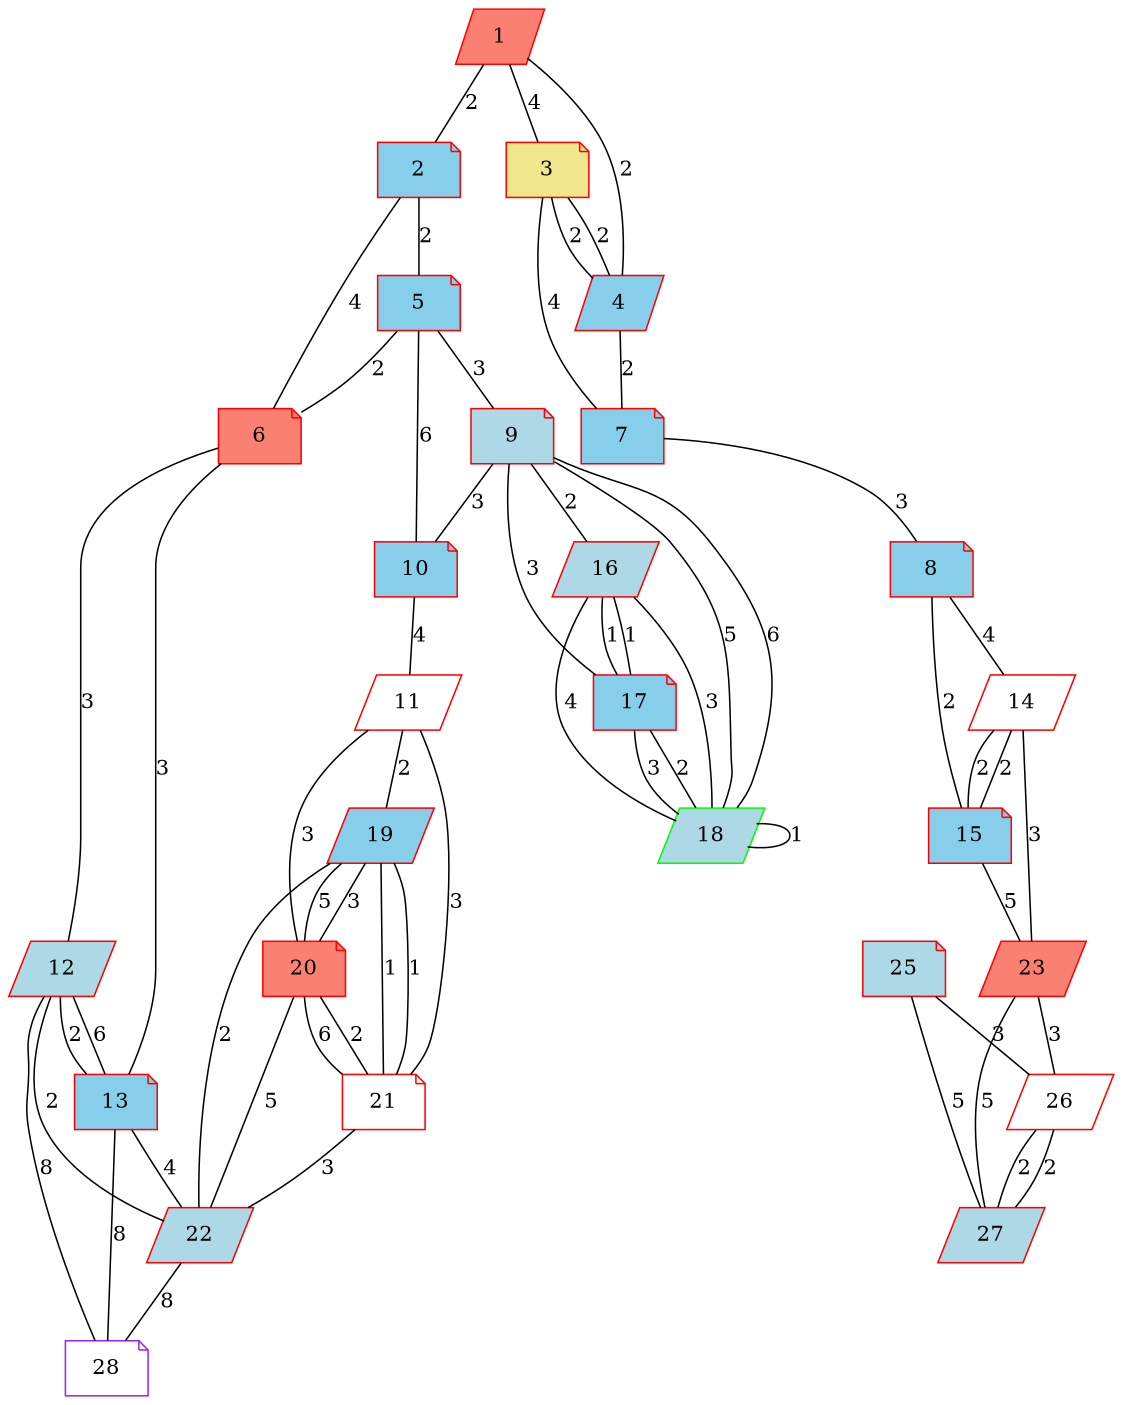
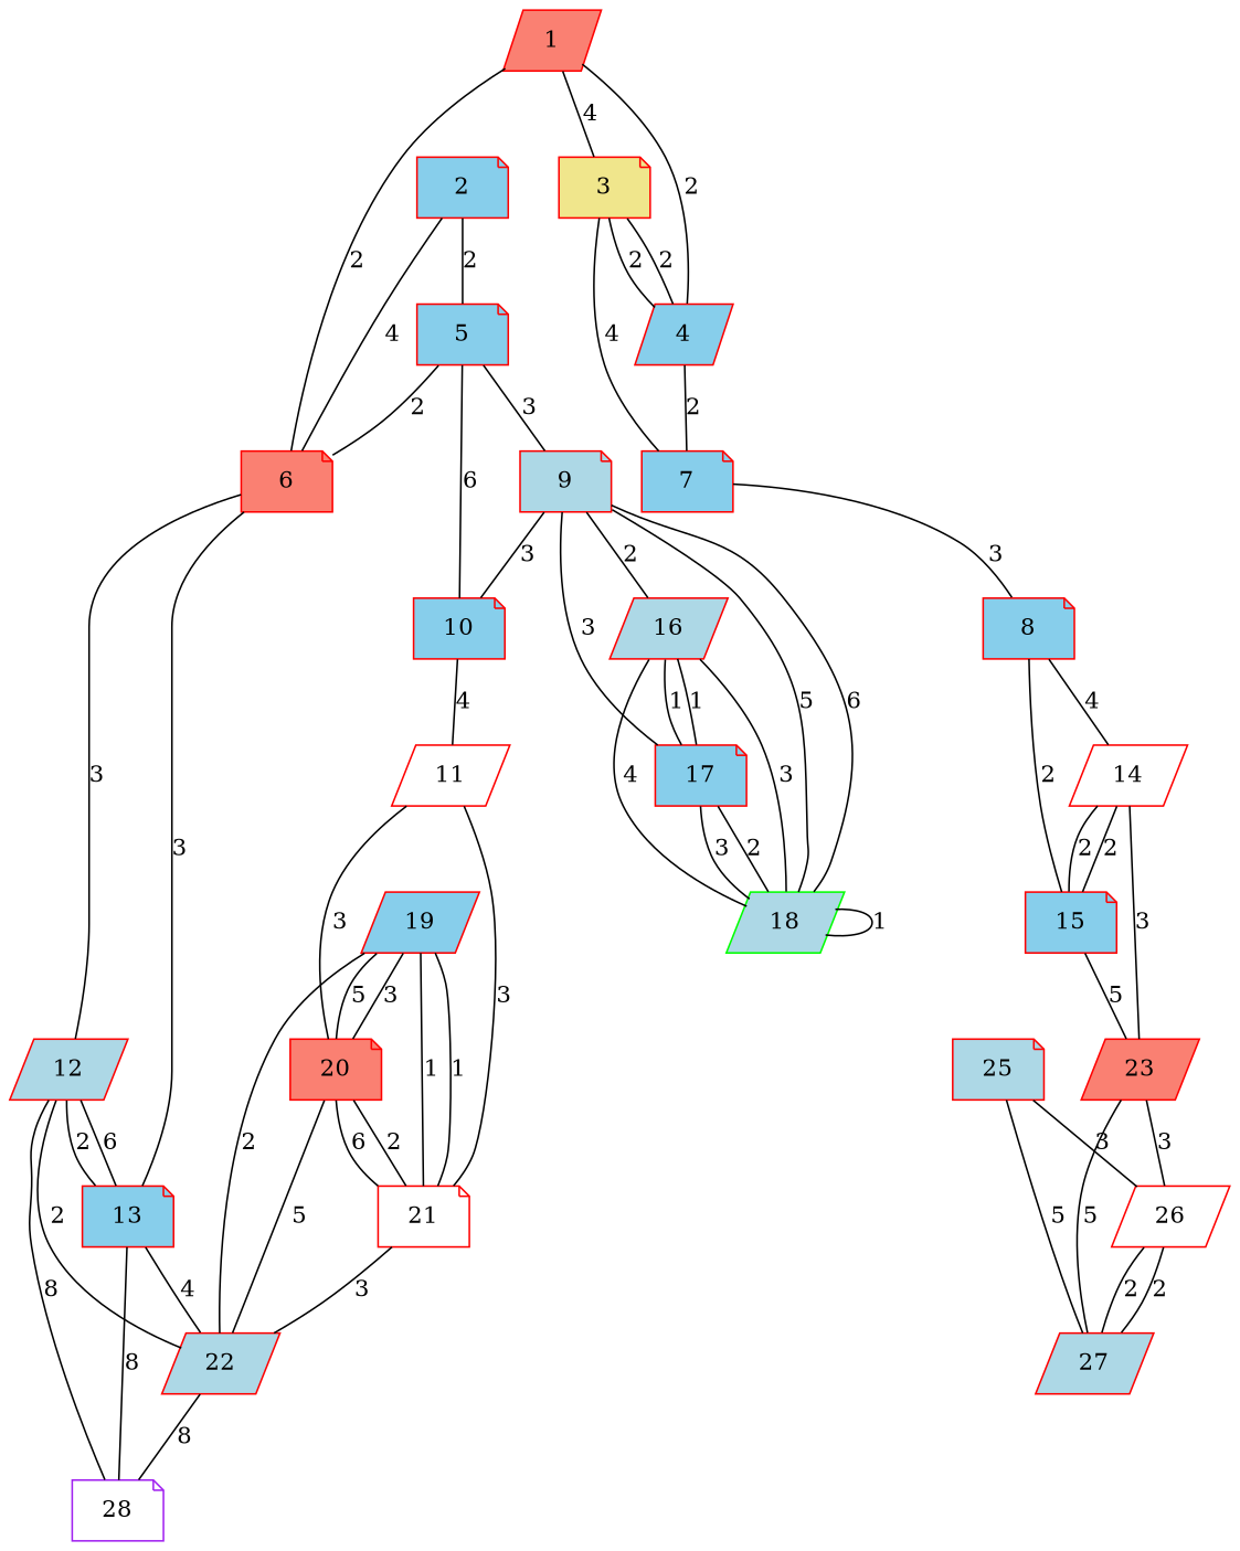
  graph {
    node [color=red fillcolor=skyblue shape=note style=filled weight=1]
    1 [fillcolor=salmon shape=parallelogram]
    2
    3 [fillcolor=khaki]
    4 [shape=parallelogram]
    5
    6 [fillcolor=salmon]
    7
    9 [fillcolor=lightblue]
    10
    12 [fillcolor=lightblue shape=parallelogram]
    13
    8
    16 [fillcolor=lightblue shape=parallelogram]
    17
    18 [color=green fillcolor=lightblue shape=parallelogram weight=2]
    11 [fillcolor=white shape=parallelogram]
    22 [fillcolor=lightblue shape=parallelogram]
    28 [color=purple fillcolor=white weight=4]
    14 [fillcolor=white shape=parallelogram]
    15
    23 [fillcolor=salmon shape=parallelogram]
    19 [shape=parallelogram]
    20 [fillcolor=salmon]
    21 [fillcolor=white]
    26 [fillcolor=white shape=parallelogram]
    27 [fillcolor=lightblue shape=parallelogram]
    25 [fillcolor=lightblue]
-   1 -- 2 [label=2]
+   1 -- 6 [label=2]
    1 -- 3 [label=4]
    1 -- 4 [label=2]
    2 -- 5 [label=2]
    2 -- 6 [label=4]
    3 -- 4 [label=2]
    3 -- 4 [label=2]
    3 -- 7 [label=4]
    4 -- 7 [label=2]
    5 -- 6 [label=2]
    5 -- 9 [label=3]
    5 -- 10 [label=6]
    6 -- 12 [label=3]
    6 -- 13 [label=3]
    7 -- 8 [label=3]
    9 -- 10 [label=3]
    9 -- 16 [label=2]
    9 -- 17 [label=3]
    9 -- 18 [label=5]
    9 -- 18 [label=6]
    10 -- 11 [label=4]
    12 -- 13 [label=2]
    12 -- 13 [label=6]
    12 -- 22 [label=2]
    12 -- 28 [label=8]
    13 -- 22 [label=4]
    13 -- 28 [label=8]
    8 -- 14 [label=4]
    8 -- 15 [label=2]
    16 -- 17 [label=1]
    16 -- 17 [label=1]
    16 -- 18 [label=3]
    16 -- 18 [label=4]
    17 -- 18 [label=2]
    17 -- 18 [label=3]
    18 -- 18 [label=1]
-   11 -- 19 [label=2]
    11 -- 20 [label=3]
    11 -- 21 [label=3]
    22 -- 28 [label=8]
    14 -- 15 [label=2]
    14 -- 15 [label=2]
    14 -- 23 [label=3]
    15 -- 23 [label=5]
    23 -- 26 [label=3]
    23 -- 27 [label=5]
    19 -- 22 [label=2]
    19 -- 20 [label=3]
    19 -- 20 [label=5]
    19 -- 21 [label=1]
    19 -- 21 [label=1]
    20 -- 22 [label=5]
    20 -- 21 [label=2]
    20 -- 21 [label=6]
    21 -- 22 [label=3]
    26 -- 27 [label=2]
    26 -- 27 [label=2]
    25 -- 26 [label=3]
    25 -- 27 [label=5]
  }
